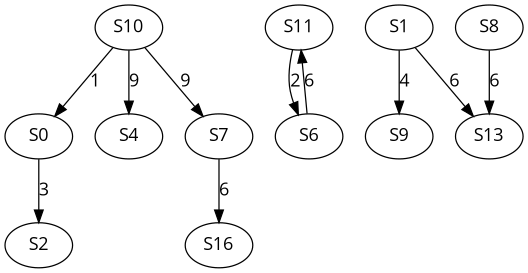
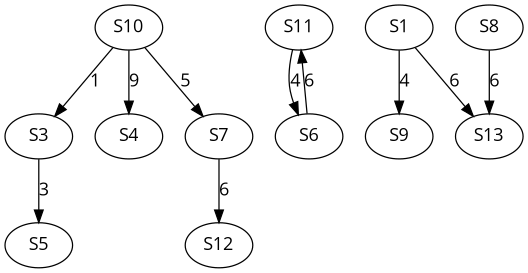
  strict digraph {
    fontname="Open Sans"
    node [fontname="Open Sans"]
    edge [fontname="Open Sans"]
-   S3 [label=S0]
-   S5 [label=S2]
+   S3
+   S5
    S10
    S4
    S7
-   S12 [label=S16]
+   S12
    S11
    S6
    S1
    S9
    S13
    S8
    S3 -> S5 [label=3]
    S10 -> S3 [label=1]
    S10 -> S4 [label=9]
-   S10 -> S7 [label=9]
+   S10 -> S7 [label=5]
    S7 -> S12 [label=6]
-   S11 -> S6 [label=2]
+   S11 -> S6 [label=4]
    S6 -> S11 [label=6]
    S1 -> S9 [label=4]
    S1 -> S13 [label=6]
    S8 -> S13 [label=6]
  }
